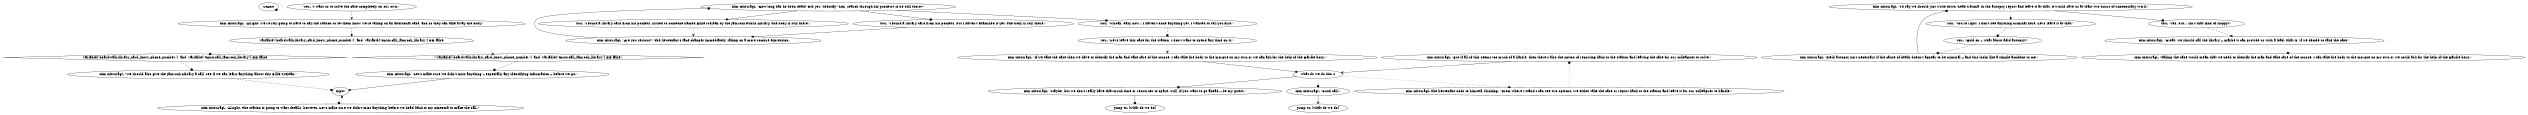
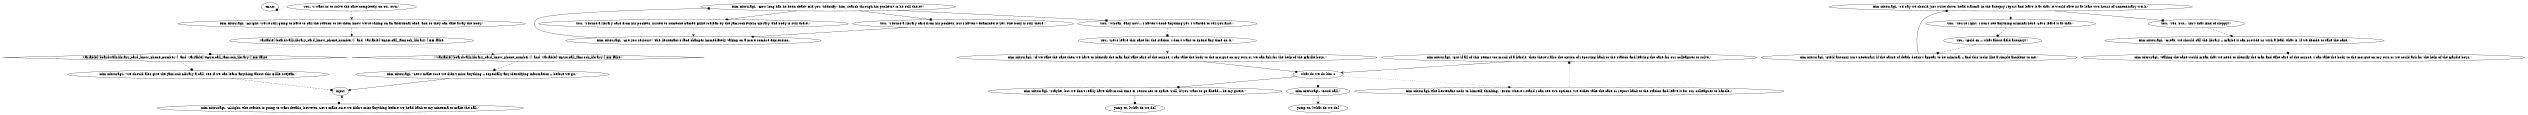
  digraph {
    edge [arrowhead=box style=solid]
-   n1 [label=START]
+   n1 [label=TASK]
    n2 [label=input]
    n3 [label="Kim Kitsuragi: \"Alright. The station is going to want details, however. Let's make sure we didn't miss anything before we head back to my Kineema to make the call.\""]
    n4 [label="Kim Kitsuragi: \"But if all of this seems too much of a hassle, then there's also the option of reporting back to the station and leaving the case for our colleagues to solve.\""]
    n5 [label="what do we do kim 2"]
    n6 [label="Kim Kitsuragi: \"Maybe, but we don't really have that much time or resources to spare. Still, if you want to go ahead -- be my guest.\""]
    n7 [label="Kim Kitsuragi: \"Good call.\""]
    n8 [label="Kim Kitsuragi: The lieutenant nods to himself, thinking. \"From where I stand I can see two options. We either take the case or report back to the station and leave it for our colleagues to handle.\""]
    n9 [label="Kim Kitsuragi: \"If we take the case then we have to identify the man and take care of the corpse. I can take the body to the morgue on my own or we can ask for the help of the Hardie boys.\""]
    n10 [label="Kim Kitsuragi: \"Are you serious?\" The lieutenant's face changes immediately, taking on a more sombre expression."]
    n11 [label="Kim Kitsuragi: \"How long has he been dead? Did you *identify* him, search through his pockets? Is he still there?\""]
    n12 [label="You: \"Whoah, easy now... I haven't done anything yet, I wanted to tell you first.\""]
    n13 [label="You: \"I found a library card from his pockets, issued to someone named Billie Méjean by the Jamrock Public Library. The body is still there.\""]
    n14 [label="You: \"I found a library card from his pockets, but I haven't examined it yet. The body is still there.\""]
    n15 [label="Kim Kitsuragi: \"Great, we should call the library -- maybe it can provide us with a lead. That is, if we decide to take the case.\""]
    n16 [label="Kim Kitsuragi: \"Taking the case would mean that we need to identify the man and take care of the corpse. I can take the body to the morgue on my own or we could ask for the help of the Hardie boys.\""]
    n17 [label="Jump to: [what do we do]"]
    n18 [label="You: \"Hold on -- what about field autopsy?\""]
    n19 [label="Kim Kitsuragi: \"Field autopsy isn't necessary if the cause of death doesn't appear to be criminal -- and this looks like a simple accident to me.\""]
    n20 [label="Kim Kitsuragi: \"I'd say we should just write down 'head trauma' in the autopsy report and leave it at that. It would save us at least two hours of unnecessary work.\""]
    n21 [label="Jump to: [what do we do]"]
    n22 [label="You: \"Let's leave this case for the station, I don't want to spend any time on it.\""]
    n23 [label="You: \"I want us to solve the case completely on our own.\""]
    n24 [label="Kim Kitsuragi: \"Alright. We're still going to have to call the station to let them know we're taking on an additional case, and so they can take away the body.\""]
    n25 [label="Variable[\"boardwalk.library_card_know_phone_number\"]  and  Variable[\"TASK.call_jamrock_library\"] == false"]
    n26 [label="You: \"You're right, I don't see anything criminal here. Let's leave it at that.\""]
    n27 [label="Variable[\"boardwalk.library_card_know_phone_number\"]  and  Variable[\"TASK.call_jamrock_library\"] == false" shape=diamond]
    n28 [label="!(Variable[\"boardwalk.library_card_know_phone_number\"]  and  Variable[\"TASK.call_jamrock_library\"] == false)" shape=diamond]
    n29 [label="Kim Kitsuragi: \"We should also give the Jamrock Library a call, see if we can learn anything about this Billie Méjean.\""]
    n30 [label="Kim Kitsuragi: \"Let's make sure we didn't miss anything -- especially any identifying information -- before we go.\""]
    n31 [label="You: \"Yes, but... isn't that kind of sloppy?\""]
    n1 -> n1 [style=dotted]
    n2 -> n3 [style=dotted]
    n3 -> n2 [arrowhead=diamond style=dotted]
    n4 -> n5 [arrowhead=vee]
    n5 -> n6
    n5 -> n7 [style=dotted]
    n5 -> n8 [arrowhead=diamond style=dotted]
    n6 -> n17
    n7 -> n21 [arrowhead=vee]
    n8 -> n4 [style=dotted]
    n9 -> n5 [arrowhead=diamond]
    n10 -> n11
    n11 -> n12
    n11 -> n13 [arrowhead=diamond]
    n11 -> n14
    n12 -> n22 [style=dashed]
    n13 -> n10 [arrowhead=vee style=dotted]
    n14 -> n10 [arrowhead=diamond]
    n15 -> n16 [style=dotted]
    n18 -> n19 [style=dashed]
    n19 -> n20
    n20 -> n26 [arrowhead=diamond style=dotted]
    n20 -> n31
    n22 -> n9 [arrowhead=vee style=dotted]
    n23 -> n24 [arrowhead=vee style=dashed]
    n24 -> n25 [arrowhead=diamond style=dashed]
    n25 -> n27 [style=dotted]
    n25 -> n28 [arrowhead=vee style=dotted]
    n26 -> n18 [style=dashed]
    n27 -> n29 [style=dashed]
    n28 -> n30 [style=dashed]
    n29 -> n2 [style=dashed]
    n30 -> n2 [arrowhead=diamond]
    n31 -> n15 [arrowhead=diamond style=dashed]
  }
